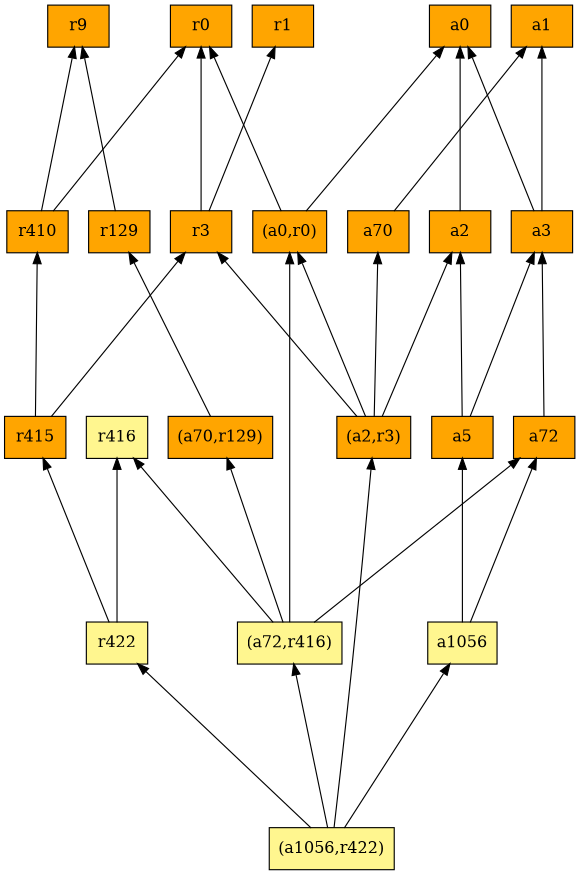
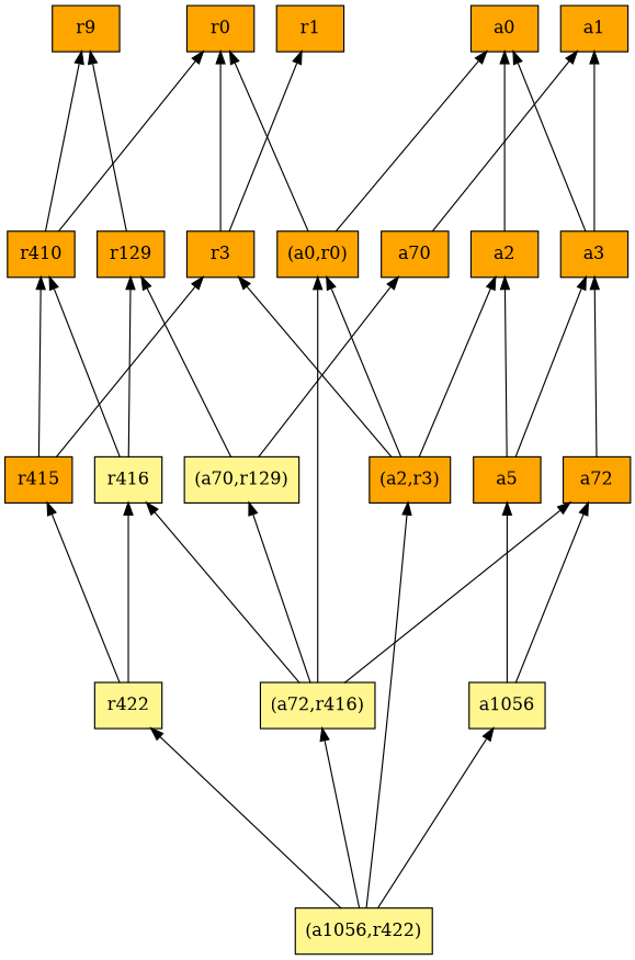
  digraph {
    rankdir=BT
    ranksep=2.0
    node [fillcolor=orange shape=record style=filled]
    n1 [label="{r415}"]
    n2 [label="{r410}"]
    n3 [label="{r3}"]
    n4 [label="{r9}"]
    n5 [label="{r0}"]
    n6 [label="{r1}"]
    n7 [label="{r129}"]
    n8 [label="{a3}"]
    n9 [label="{a1}"]
    n10 [label="{a0}"]
-   n11 [label="{(a70,r129)}"]
+   n11 [fillcolor=khaki1 label="{(a70,r129)}"]
    n12 [label="{a70}"]
    n13 [fillcolor=khaki1 label="{r416}"]
    n14 [label="{a72}"]
    n15 [label="{a2}"]
    n16 [fillcolor=khaki1 label="{(a72,r416)}"]
    n17 [label="{(a0,r0)}"]
    n18 [fillcolor=khaki1 label="{a1056}"]
    n19 [label="{a5}"]
    n20 [fillcolor=khaki1 label="{r422}"]
    n21 [fillcolor=khaki1 label="{(a1056,r422)}"]
    n22 [label="{(a2,r3)}"]
    n1 -> n2
    n1 -> n3
    n2 -> n4
    n2 -> n5
    n3 -> n5
    n3 -> n6
    n7 -> n4
    n8 -> n9
    n8 -> n10
    n11 -> n7
-   n22 -> n12
+   n11 -> n12
    n12 -> n9
+   n13 -> n2
+   n13 -> n7
    n14 -> n8
    n15 -> n10
    n16 -> n11
    n16 -> n13
    n16 -> n14
    n16 -> n17
    n17 -> n5
    n17 -> n10
    n18 -> n14
    n18 -> n19
    n19 -> n8
    n19 -> n15
    n20 -> n1
    n20 -> n13
    n21 -> n16
    n21 -> n18
    n21 -> n20
    n21 -> n22
    n22 -> n3
    n22 -> n15
    n22 -> n17
  }
